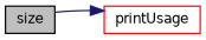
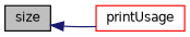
  digraph {
    rankdir=LR
    node [fontname=Helvetica fontsize=10 shape=record]
    n1 [color=black fillcolor=grey75 fontcolor=black height=0.2 label=size style=filled width=0.4]
    n2 [color=red height=0.2 label=printUsage width=0.4]
-   n2 -> n1 [color=midnightblue dir=back fontname=Helvetica fontsize=10 labelfontname=Helvetica labelfontsize=10 style=solid]
+   n1 -> n2 [color=midnightblue dir=back fontname=Helvetica fontsize=10 labelfontname=Helvetica labelfontsize=10 style=solid]
  }
